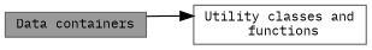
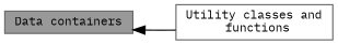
  digraph {
    rankdir=LR
    fontname="IBM Plex Mono"
    node [fontname="IBM Plex Mono" fontsize=10 shape=box style=filled]
    n1 [color=gray40 fillcolor=grey60 fontcolor=black height=0.2 label="Data containers" width=0.4]
    n2 [color=grey40 fillcolor=white height=0.2 label="Utility classes and\l functions" width=0.4]
-   n2 -> n1 [dir=back fontname="IBM Plex Mono" fontsize=10 labelfontname=Helvetica labelfontsize=10 shape=plaintext style=solid]
+   n1 -> n2 [dir=back fontname="IBM Plex Mono" fontsize=10 labelfontname=Helvetica labelfontsize=10 shape=plaintext style=solid]
  }
